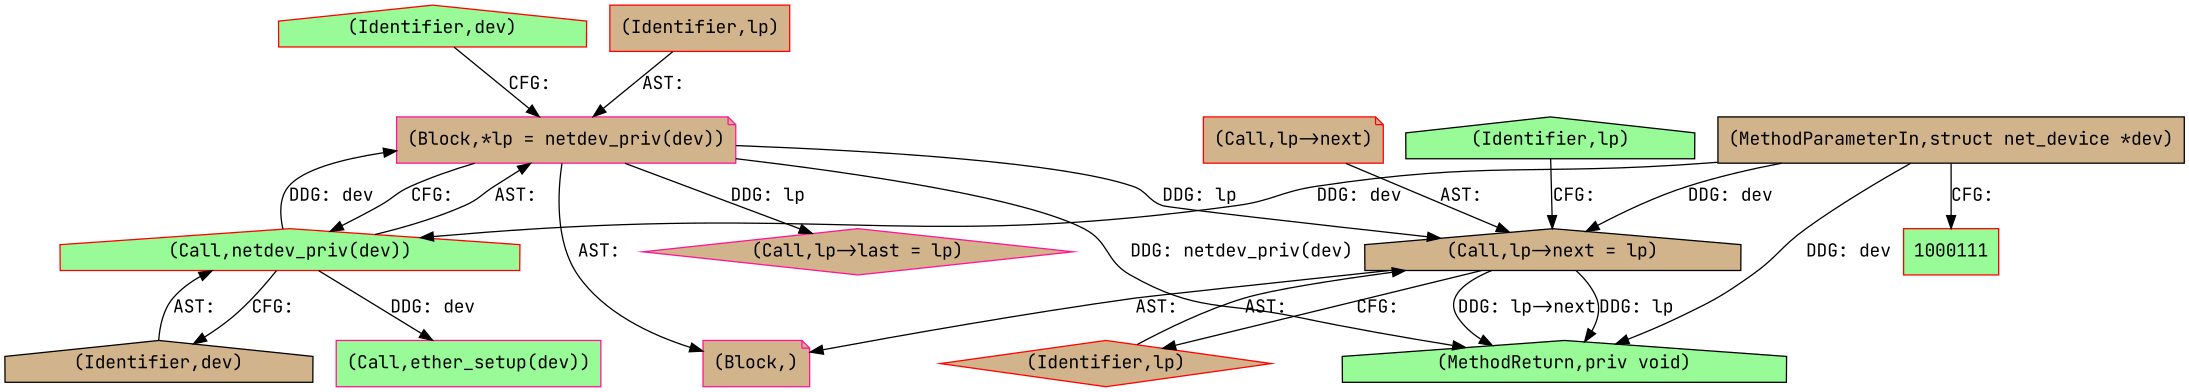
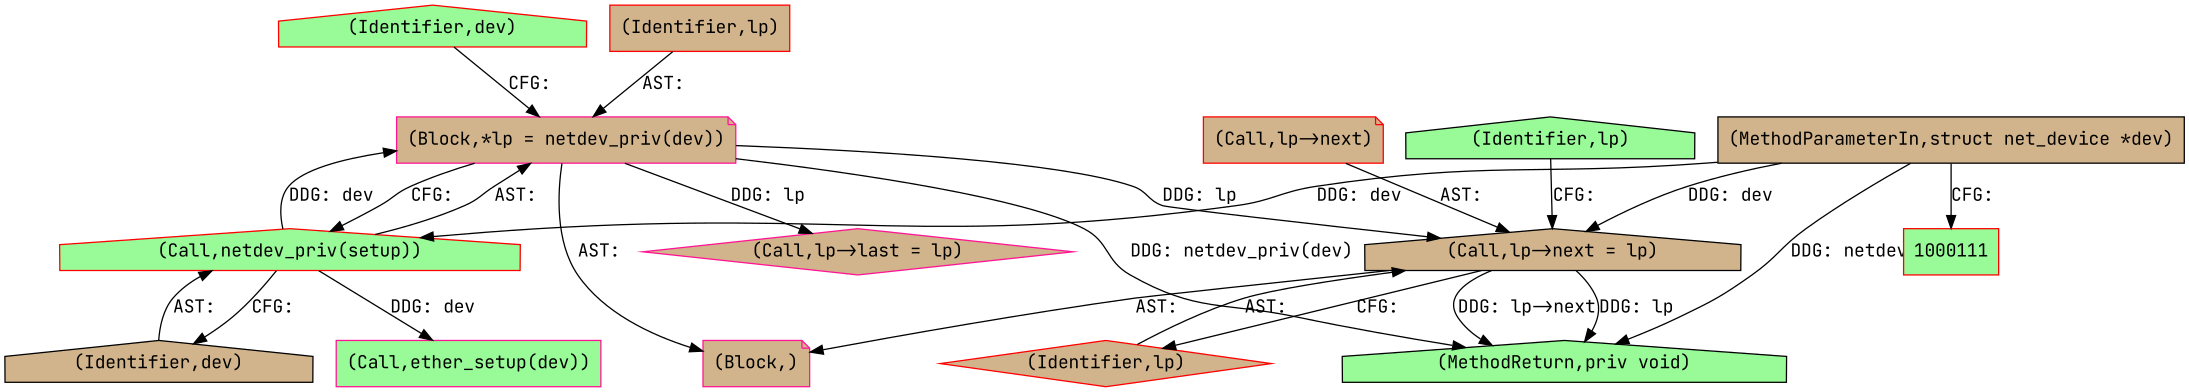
  digraph {
    fontname="JetBrains Mono"
    node [color=red fillcolor=tan fontname="JetBrains Mono" shape=house style=filled]
    edge [fontname="JetBrains Mono"]
    n1 [color=black label="(Call,lp->next = lp)"]
    n2 [color=deeppink label="(Block,)" shape=note]
    n3 [label="(Identifier,lp)" shape=diamond]
    n4 [color=black fillcolor=palegreen label="(MethodReturn,priv void)"]
    n5 [color=deeppink label="(Block,*lp = netdev_priv(dev))" shape=note]
-   n6 [fillcolor=palegreen label="(Call,netdev_priv(dev))"]
+   n6 [fillcolor=palegreen label="(Call,netdev_priv(setup))"]
    n7 [color=deeppink label="(Call,lp->last = lp)" shape=diamond]
    n8 [color=black label="(Identifier,dev)"]
    n9 [color=deeppink fillcolor=palegreen label="(Call,ether_setup(dev))" shape=box]
    n10 [color=black label="(MethodParameterIn,struct net_device *dev)" shape=box]
    1000111 [fillcolor=palegreen shape=box]
    n12 [color=black fillcolor=palegreen label="(Identifier,lp)"]
    n13 [fillcolor=palegreen label="(Identifier,dev)"]
    n14 [label="(Call,lp->next)" shape=note]
    n15 [label="(Identifier,lp)" shape=box]
    n1 -> n2 [label="AST: "]
    n1 -> n3 [label="CFG: "]
    n1 -> n4 [label="DDG: lp->next"]
    n1 -> n4 [label="DDG: lp"]
    n3 -> n1 [label="AST: "]
    n5 -> n1 [label="DDG: lp"]
    n5 -> n2 [label="AST: "]
    n5 -> n4 [label="DDG: netdev_priv(dev)"]
    n5 -> n6 [label="CFG: "]
    n5 -> n7 [label="DDG: lp"]
    n6 -> n5 [label="AST: "]
    n6 -> n5 [label="DDG: dev"]
    n6 -> n8 [label="CFG: "]
    n6 -> n9 [label="DDG: dev"]
    n8 -> n6 [label="AST: "]
    n10 -> n1 [label="DDG: dev"]
-   n10 -> n4 [label="DDG: dev"]
+   n10 -> n4 [label="DDG: netdev"]
    n10 -> n6 [label="DDG: dev"]
    n10 -> 1000111 [label="CFG: "]
    n12 -> n1 [label="CFG: "]
    n13 -> n5 [label="CFG: "]
    n14 -> n1 [label="AST: "]
    n15 -> n5 [label="AST: "]
  }
